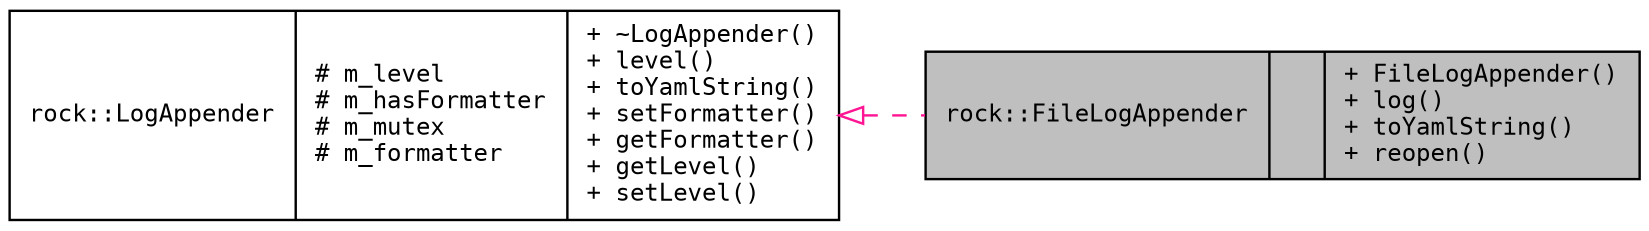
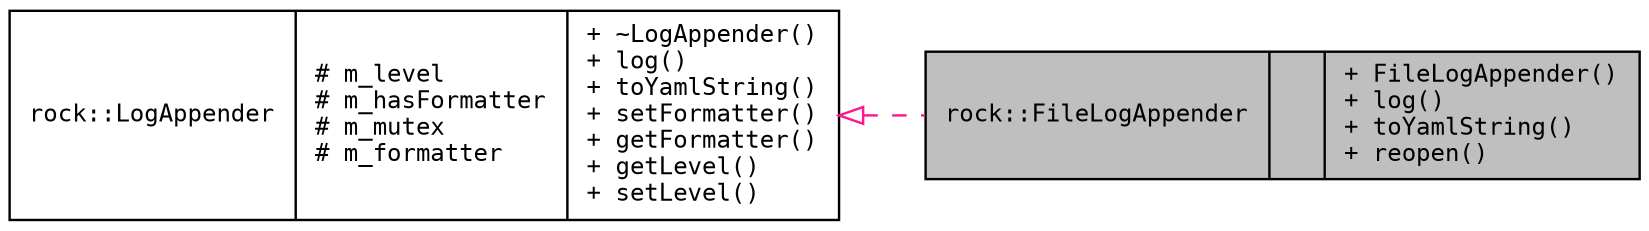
  digraph {
    rankdir=LR
    fontname="DejaVu Sans Mono"
    node [color=black fontname="DejaVu Sans Mono" fontsize=10 shape=record style=filled]
    n1 [fillcolor=grey75 fontcolor=black height=0.2 label="{rock::FileLogAppender\n||+ FileLogAppender()\l+ log()\l+ toYamlString()\l+ reopen()\l}" width=0.4]
-   n2 [fillcolor=white height=0.2 label="{rock::LogAppender\n|# m_level\l# m_hasFormatter\l# m_mutex\l# m_formatter\l|+ ~LogAppender()\l+ level()\l+ toYamlString()\l+ setFormatter()\l+ getFormatter()\l+ getLevel()\l+ setLevel()\l}" width=0.4]
+   n2 [fillcolor=white height=0.2 label="{rock::LogAppender\n|# m_level\l# m_hasFormatter\l# m_mutex\l# m_formatter\l|+ ~LogAppender()\l+ log()\l+ toYamlString()\l+ setFormatter()\l+ getFormatter()\l+ getLevel()\l+ setLevel()\l}" width=0.4]
    n2 -> n1 [arrowtail=onormal color=deeppink dir=back fontname="DejaVu Sans Mono" fontsize=10 labelfontname=Helvetica labelfontsize=10 style=dashed]
  }
